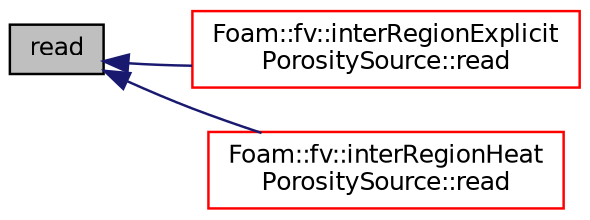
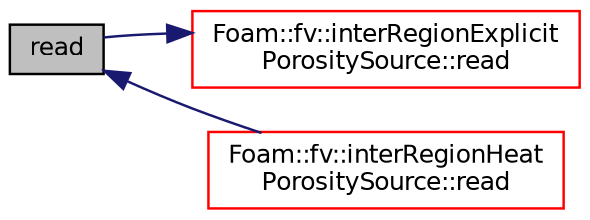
  digraph {
    rankdir=LR
    node [color=red fontname=Helvetica fontsize=10 shape=record]
    edge [color=midnightblue dir=back fontname=Helvetica fontsize=10 labelfontname=Helvetica labelfontsize=10 style=solid]
    n1 [color=black fillcolor=grey75 fontcolor=black height=0.2 label=read style=filled width=0.4]
    n2 [height=0.2 label="Foam::fv::interRegionExplicit\lPorositySource::read" width=0.4]
    n3 [height=0.2 label="Foam::fv::interRegionHeat\lPorositySource::read" width=0.4]
-   n1 -> n2
+   n2 -> n1
    n1 -> n3
  }
